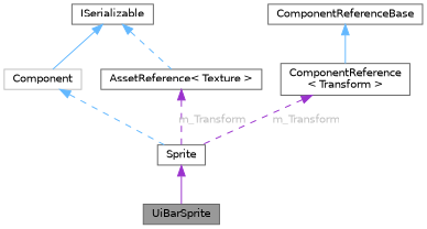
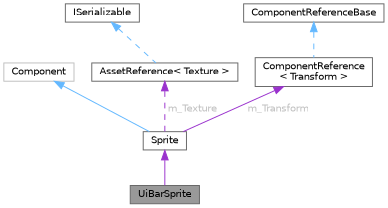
  digraph {
    node [color=gray40 fillcolor=white fontname=Helvetica fontsize=10 shape=box style=filled]
    edge [color=steelblue1 dir=back fontname=Helvetica fontsize=10 labelfontname=Helvetica labelfontsize=10 style=solid]
    n1 [fillcolor=grey60 fontcolor=black height=0.2 label=UiBarSprite width=0.4]
    n2 [height=0.2 label=Sprite width=0.4]
    n3 [color=grey75 height=0.2 label=Component width=0.4]
    n4 [height=0.2 label=ISerializable width=0.4]
    n5 [height=0.2 label="AssetReference\< Texture \>" width=0.4]
    n6 [height=0.2 label="ComponentReference\l\< Transform \>" width=0.4]
    n7 [height=0.2 label=ComponentReferenceBase width=0.4]
    n2 -> n1 [color=darkorchid3]
-   n3 -> n2 [style=dashed]
-   n4 -> n3
+   n3 -> n2
    n4 -> n5 [style=dashed]
-   n5 -> n2 [color=darkorchid3 fontcolor=grey label=" m_Transform" style=dashed]
-   n6 -> n2 [color=darkorchid3 fontcolor=grey label=" m_Transform" style=dashed]
-   n7 -> n6
+   n5 -> n2 [color=darkorchid3 fontcolor=grey label=" m_Texture" style=dashed]
+   n6 -> n2 [color=darkorchid3 fontcolor=grey label=" m_Transform"]
+   n7 -> n6 [style=dashed]
  }
